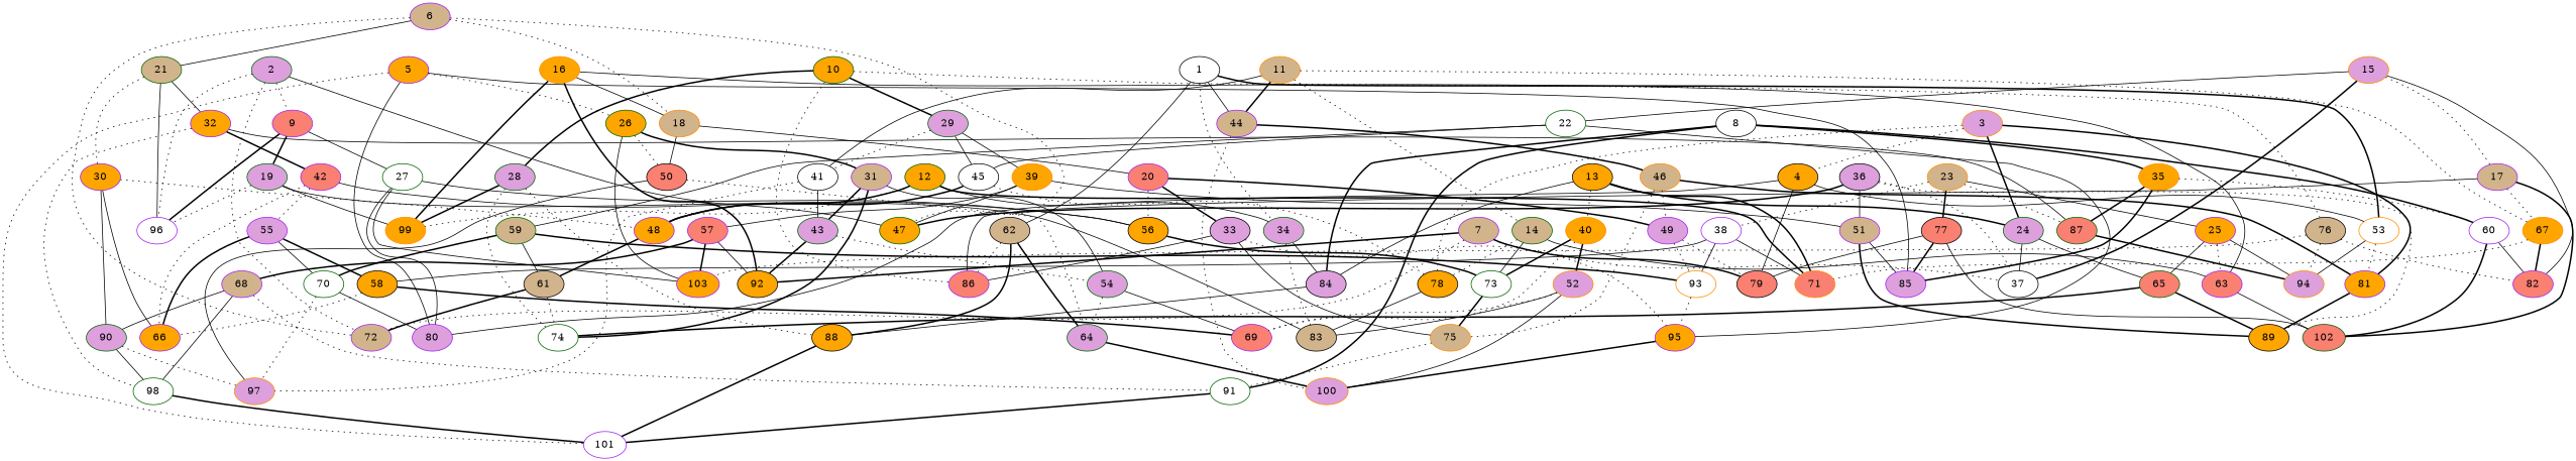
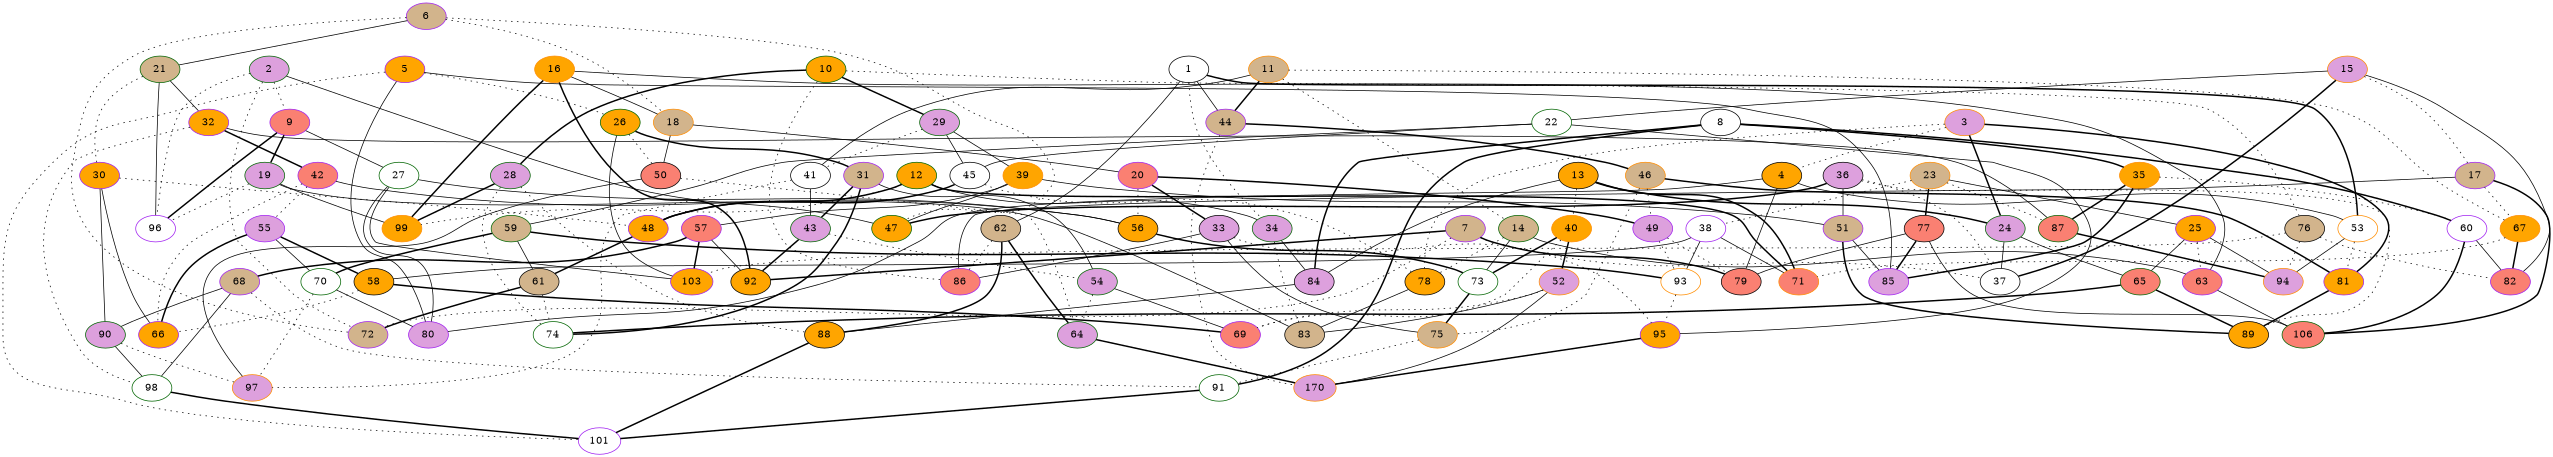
  graph {
    fontname="DejaVu Serif"
    node [color=purple fillcolor=orange fontname="DejaVu Serif" style=filled]
    edge [fontname="DejaVu Serif" style=solid]
    1 [color=black fillcolor=white]
    34 [color=darkgreen fillcolor=plum]
    44 [fillcolor=tan]
    53 [color=darkorange fillcolor=white]
    62 [color=black fillcolor=tan]
    84 [color=black fillcolor=plum]
    83 [color=black fillcolor=tan]
    46 [color=darkorange fillcolor=tan]
-   100 [color=darkorange fillcolor=plum]
+   100 [color=darkorange fillcolor=plum label=170]
    81
    94 [color=darkorange fillcolor=plum]
    86 [fillcolor=salmon]
    88 [color=black]
    64 [color=darkgreen fillcolor=plum]
    2 [color=darkgreen fillcolor=plum]
    9 [fillcolor=salmon]
    47 [color=darkgreen]
    72 [fillcolor=tan]
    96 [fillcolor=white]
    19 [color=darkgreen fillcolor=plum]
    27 [color=darkgreen fillcolor=white]
    3 [color=darkorange fillcolor=plum]
    4 [color=black]
    24 [color=darkgreen fillcolor=plum]
    78 [color=black]
    79 [color=black fillcolor=salmon]
    80 [fillcolor=plum]
    37 [color=black fillcolor=white]
    65 [color=darkgreen fillcolor=salmon]
    89 [color=black]
    5
    26 [color=darkgreen]
    85 [fillcolor=plum]
    101 [fillcolor=white]
    50 [color=black fillcolor=salmon]
    31 [fillcolor=tan]
    103
    6 [fillcolor=tan]
    18 [color=darkorange fillcolor=tan]
    21 [color=darkgreen fillcolor=tan]
    20 [fillcolor=salmon]
    30
    32
    7 [fillcolor=tan]
    92 [color=black]
    8 [color=black fillcolor=white]
    35 [color=darkorange]
    60 [fillcolor=white]
    91 [color=darkgreen fillcolor=white]
    87 [color=darkgreen fillcolor=salmon]
    82 [fillcolor=salmon]
-   102 [color=darkgreen fillcolor=salmon]
+   102 [color=darkgreen fillcolor=salmon label=106]
    99 [color=darkorange]
    56 [color=black]
    10 [color=darkgreen]
    28 [color=darkgreen fillcolor=plum]
    29 [color=darkgreen fillcolor=plum]
    76 [color=black fillcolor=tan]
    74 [color=darkgreen fillcolor=white]
    41 [color=black fillcolor=white]
    45 [color=black fillcolor=white]
    39 [color=darkorange]
    11 [color=darkorange fillcolor=tan]
    14 [color=darkgreen fillcolor=tan]
    67 [color=darkorange]
    63 [fillcolor=salmon]
    73 [color=darkgreen fillcolor=white]
    43 [color=darkgreen fillcolor=plum]
    97 [color=darkorange fillcolor=plum]
    71 [color=darkorange fillcolor=salmon]
    12 [color=darkgreen]
    48
    61 [color=black fillcolor=tan]
    13 [color=black]
    40 [color=darkorange]
    52 [color=darkorange fillcolor=plum]
    69 [fillcolor=salmon]
    75 [color=darkorange fillcolor=tan]
    15 [color=darkorange fillcolor=plum]
    17 [fillcolor=tan]
    22 [color=darkgreen fillcolor=white]
    59 [color=darkgreen fillcolor=tan]
    95
    16 [color=darkorange]
    33 [color=black fillcolor=plum]
    49 [fillcolor=plum]
    93 [color=darkorange fillcolor=white]
    66
    90 [color=darkgreen fillcolor=plum]
    42 [fillcolor=salmon]
    98 [color=darkgreen fillcolor=white]
    70 [color=darkgreen fillcolor=white]
    23 [color=darkorange fillcolor=tan]
    25
    38 [fillcolor=white]
    77 [color=black fillcolor=salmon]
    58 [color=black]
    54 [color=darkgreen fillcolor=plum]
    51 [fillcolor=tan]
    57 [fillcolor=salmon]
    55 [fillcolor=plum]
    36 [color=black fillcolor=plum]
    68 [fillcolor=tan]
    1 -- 34 [style=dotted]
    1 -- 44
    1 -- 53 [style=bold]
    1 -- 62
    34 -- 84
    34 -- 83 [style=dotted]
    44 -- 46 [style=bold]
    44 -- 100 [style=dotted]
    53 -- 81 [style=dotted]
    53 -- 94
    62 -- 86 [style=dotted]
    62 -- 88 [style=bold]
    62 -- 64 [style=bold]
    84 -- 88
    46 -- 81 [style=bold]
    46 -- 75 [style=dotted]
    46 -- 49 [style=dotted]
    81 -- 89 [style=bold]
    88 -- 101 [style=bold]
    64 -- 100 [style=bold]
    2 -- 9 [style=dotted]
    2 -- 47
    2 -- 72 [style=dotted]
    2 -- 96 [style=dotted]
    9 -- 96 [style=bold]
    9 -- 19 [style=bold]
    9 -- 27
    19 -- 83
    19 -- 96 [style=dotted]
    19 -- 99
    27 -- 80
    27 -- 103
    27 -- 56
    3 -- 81 [style=bold]
    3 -- 4 [style=dotted]
    3 -- 24 [style=bold]
    3 -- 78 [style=dotted]
    4 -- 53
    4 -- 79
    4 -- 80
    24 -- 37
    24 -- 65
    78 -- 83
    65 -- 89 [style=bold]
    65 -- 74 [style=bold]
    5 -- 80
    5 -- 26 [style=dotted]
    5 -- 85
    5 -- 101 [style=dotted]
    26 -- 50 [style=dotted]
    26 -- 31 [style=bold]
    26 -- 103
    50 -- 64 [style=dotted]
    50 -- 97
    31 -- 74 [style=bold]
    31 -- 43 [style=bold]
    31 -- 54
    6 -- 47 [style=dotted]
    6 -- 72 [style=dotted]
    6 -- 18 [style=dotted]
    6 -- 21
    18 -- 50
    18 -- 20
    21 -- 96
    21 -- 30 [style=dotted]
    21 -- 32
    20 -- 56 [style=dotted]
    20 -- 33 [style=bold]
    20 -- 49 [style=bold]
    30 -- 48 [style=dotted]
    30 -- 66
    30 -- 90
    32 -- 87
    32 -- 42 [style=bold]
    32 -- 98 [style=dotted]
    7 -- 72 [style=dotted]
    7 -- 79 [style=bold]
    7 -- 37 [style=dotted]
    7 -- 92 [style=bold]
    8 -- 84 [style=bold]
    8 -- 35 [style=bold]
    8 -- 60 [style=bold]
    8 -- 91 [style=bold]
    35 -- 85 [style=bold]
    35 -- 60 [style=dotted]
    35 -- 87 [style=bold]
    60 -- 82
    60 -- 102 [style=bold]
    91 -- 101 [style=bold]
    87 -- 94 [style=bold]
    56 -- 73 [style=bold]
    10 -- 86 [style=dotted]
    10 -- 28 [style=bold]
    10 -- 29 [style=bold]
    10 -- 76 [style=dotted]
    28 -- 88 [style=dotted]
    28 -- 99 [style=bold]
    28 -- 74 [style=dotted]
    29 -- 41 [style=dotted]
    29 -- 45
    29 -- 39
    76 -- 94 [style=dotted]
    76 -- 103 [style=dotted]
    76 -- 82 [style=dotted]
    41 -- 43
    41 -- 97 [style=dotted]
    45 -- 78 [style=dotted]
    45 -- 48 [style=bold]
    39 -- 47
    39 -- 51
    39 -- 57
    11 -- 44 [style=bold]
    11 -- 41
    11 -- 14 [style=dotted]
    11 -- 67 [style=dotted]
    14 -- 78 [style=dotted]
    14 -- 63
    14 -- 73
    67 -- 82 [style=bold]
    67 -- 71 [style=dotted]
    63 -- 102
    73 -- 75 [style=bold]
    43 -- 92 [style=bold]
    43 -- 54 [style=dotted]
    12 -- 34
    12 -- 99 [style=dotted]
    12 -- 71 [style=bold]
    12 -- 48 [style=bold]
    48 -- 61 [style=bold]
    61 -- 72 [style=bold]
    61 -- 74 [style=dotted]
    13 -- 84
    13 -- 24 [style=bold]
    13 -- 71 [style=bold]
    13 -- 40 [style=dotted]
    40 -- 73 [style=bold]
    40 -- 52 [style=bold]
    40 -- 69 [style=dotted]
    52 -- 83
    52 -- 100
    52 -- 69 [style=dotted]
    75 -- 91 [style=dotted]
    15 -- 37 [style=bold]
    15 -- 82
    15 -- 17 [style=dotted]
    15 -- 22
    17 -- 86
    17 -- 102 [style=bold]
    17 -- 67 [style=dotted]
    22 -- 45
    22 -- 59
    22 -- 95
    59 -- 61
    59 -- 93 [style=bold]
    59 -- 70 [style=bold]
    95 -- 100 [style=bold]
    16 -- 18
    16 -- 92 [style=bold]
    16 -- 99 [style=bold]
    16 -- 63
    33 -- 86
    33 -- 75
    33 -- 95 [style=dotted]
    49 -- 79 [style=dotted]
    49 -- 93 [style=dotted]
    93 -- 95 [style=dotted]
    90 -- 97 [style=dotted]
    90 -- 98
    42 -- 56
    42 -- 66 [style=dotted]
    42 -- 55 [style=dotted]
    98 -- 101 [style=bold]
    70 -- 80
    70 -- 97 [style=dotted]
    23 -- 87 [style=dotted]
    23 -- 25
    23 -- 38 [style=dotted]
    23 -- 77 [style=bold]
    25 -- 94
    25 -- 65
    25 -- 63 [style=dotted]
    38 -- 71
    38 -- 93
    38 -- 58
    77 -- 79
    77 -- 85 [style=bold]
    77 -- 102
    58 -- 69 [style=bold]
    58 -- 66 [style=dotted]
    54 -- 64 [style=dotted]
    54 -- 69
    51 -- 89 [style=bold]
    51 -- 85
    57 -- 103 [style=bold]
    57 -- 92
    57 -- 68 [style=bold]
    55 -- 66 [style=bold]
    55 -- 70
    55 -- 58 [style=bold]
    36 -- 47 [style=bold]
    36 -- 37 [style=dotted]
    36 -- 89 [style=dotted]
    36 -- 51
    68 -- 91 [style=dotted]
    68 -- 90
    68 -- 98
  }
